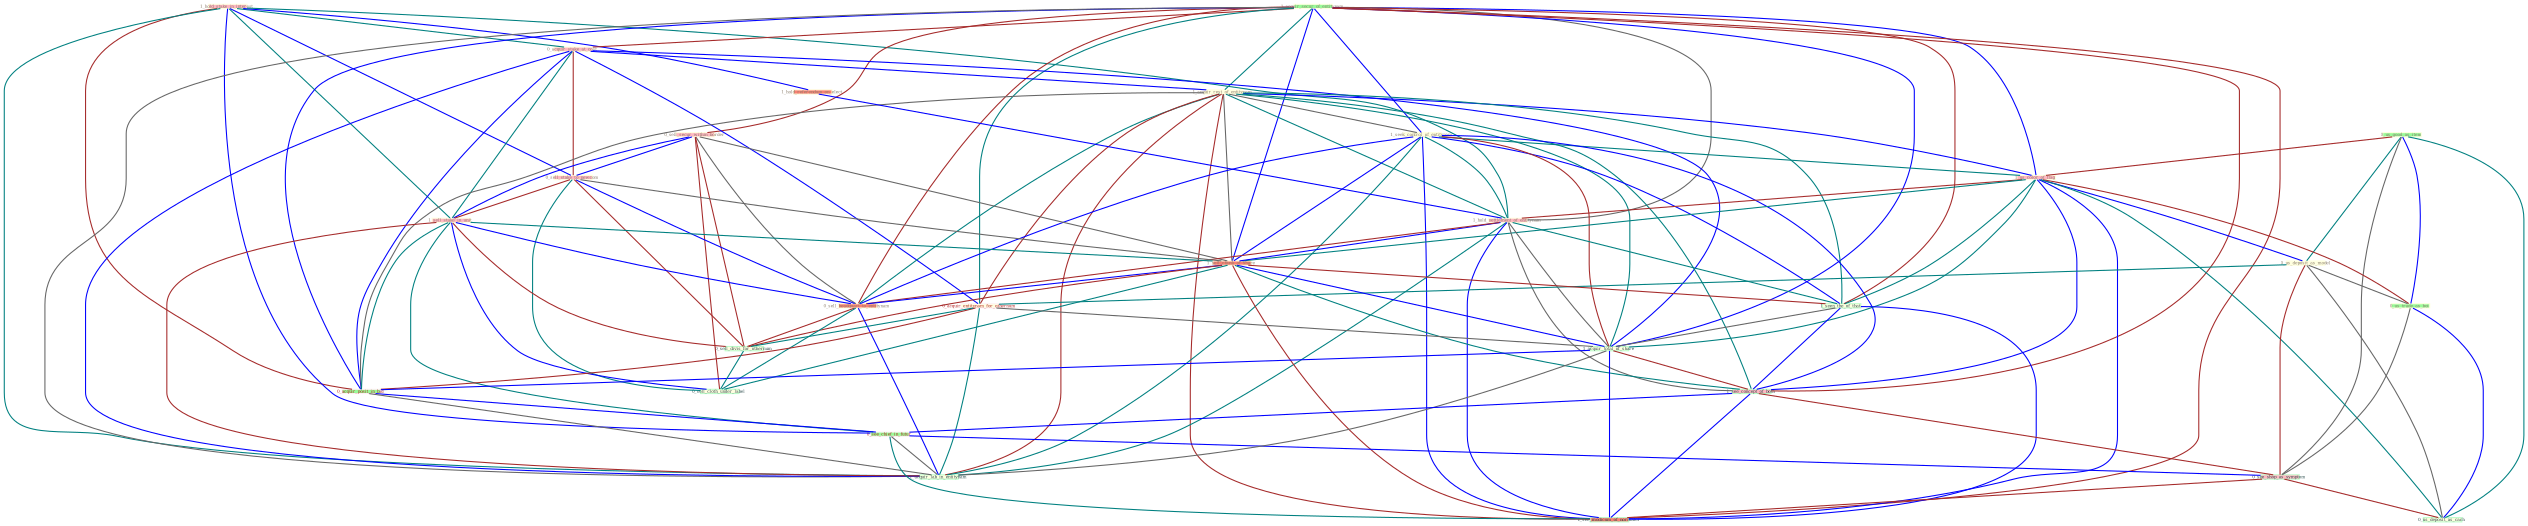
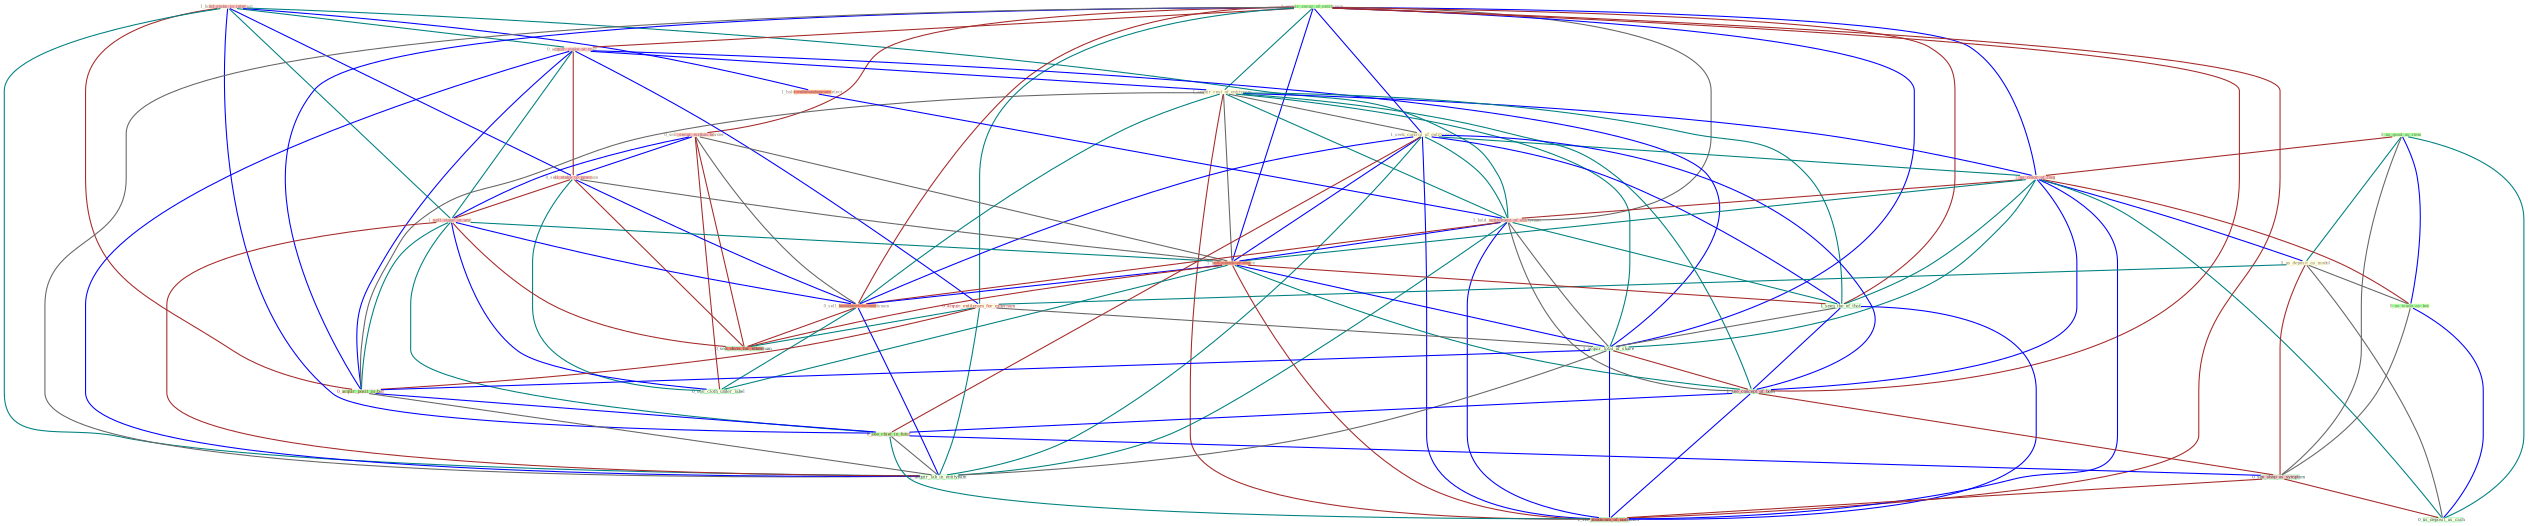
  graph {
    node [color="#ffffe0" fillcolor=lightpink fixedsize=true fontcolor="#8b7d6b" fontsize=4 shape=polygon style=filled]
    edge [color=blue w=1]
    "1_hold_stake_in_interest " [height=.06 width=.5]
    "1_acquir_secur_of_entitynam " [fillcolor=palegreen height=.06 width=.5]
    "0_acquir_stake_at_cost " [height=.06 width=.5]
    "1_acquir_rest_of_entitynam " [fillcolor=lightyellow height=.06 width=.5]
    "0_us_good_as_item " [fillcolor=palegreen height=.06 width=.5]
    "1_seek_control_of_entitynam " [fillcolor=lightyellow height=.06 width=.5]
    "0_sell_secur_within_border " [height=.06 width=.5]
    "1_hold_referendum_on_elect " [fillcolor=salmon height=.06 width=.5]
    "1_us_color_of_flag " [height=.06 width=.5]
    "1_hold_settlement_of_entitynam " [height=.06 width=.5]
    "0_sell_stake_to_newcom " [height=.06 width=.5]
    "1_sell_stake_in_unit " [height=.06 width=.5]
    n13 [fillcolor=lightyellow height=.06 label="0_us_deposit_as_model" width=.5]
    "1_sell_chunk_of_share " [fillcolor=salmon height=.06 width=.5]
    "0_sell_headquart_to_entitynam " [fillcolor=salmon height=.06 width=.5]
    "0_us_trade_as_boi " [fillcolor=palegreen height=.06 width=.5]
    "0_acquir_entitynam_for_othernum " [color="#fff0f5" fillcolor=lightyellow fontcolor="#b22222" height=.06 width=.5]
    "0_acquir_posit_in_bid " [color="#fff0f5" fillcolor=palegreen fontcolor="#b22222" height=.06 width=.5]
    "0_see_chief_in_futur " [color="#fff0f5" fillcolor=palegreen fontcolor="#b22222" height=.06 width=.5]
    "1_acquir_lab_in_entitynam " [color="#BDFCC9" fillcolor=lightyellow fontcolor="#2f4f4f" height=.06 width=.5]
    "1_seen_the_of_that " [color="#BDFCC9" fillcolor=lightyellow fontcolor="#2f4f4f" height=.06 width=.5]
    "1_acquir_total_of_share " [color="#BDFCC9" fillcolor=lightyellow fontcolor="#2f4f4f" height=.06 width=.5]
    "1_see_concept_of_both " [color="#BDFCC9" fontcolor="#2f4f4f" height=.06 width=.5]
    "1_see_modicum_of_normalci " [color="#BDFCC9" fillcolor=salmon fontcolor="#2f4f4f" height=.06 width=.5]
    "0_see_shop_as_symptom " [color="#BDFCC9" fontcolor="#2f4f4f" height=.06 width=.5]
    "0_us_deposit_as_cach " [color="#BDFCC9" fillcolor=lightyellow fontcolor="#2f4f4f" height=.06 width=.5]
-   "0_sell_divis_for_othernum " [color="#BDFCC9" fillcolor=lightyellow fontcolor="#2f4f4f" height=.06 width=.5]
+   "0_sell_divis_for_othernum " [color="#BDFCC9" fillcolor=salmon fontcolor="#2f4f4f" height=.06 width=.5]
    "0_sell_cloth_under_label " [color="#BDFCC9" fillcolor=lightyellow fontcolor="#2f4f4f" height=.06 width=.5]
    subgraph sub_1 {
      "1_hold_stake_in_interest "
      "1_acquir_secur_of_entitynam "
      "0_acquir_stake_at_cost "
      "1_acquir_rest_of_entitynam "
      "0_us_good_as_item "
      "1_seek_control_of_entitynam "
      "0_sell_secur_within_border "
      "1_hold_referendum_on_elect "
      "1_us_color_of_flag "
      "1_hold_settlement_of_entitynam "
      "0_sell_stake_to_newcom "
      "1_sell_stake_in_unit "
      n13
      "1_sell_chunk_of_share "
      "0_sell_headquart_to_entitynam "
      "0_us_trade_as_boi "
    }
    subgraph sub_2 {
      "0_acquir_entitynam_for_othernum "
      "0_acquir_posit_in_bid "
      "0_see_chief_in_futur "
    }
    "1_hold_stake_in_interest " -- "0_acquir_stake_at_cost " [color=teal]
    "1_hold_stake_in_interest " -- "1_hold_referendum_on_elect "
    "1_hold_stake_in_interest " -- "1_hold_settlement_of_entitynam " [color=teal]
    "1_hold_stake_in_interest " -- "0_sell_stake_to_newcom "
    "1_hold_stake_in_interest " -- "1_sell_stake_in_unit " [color=teal w=2]
    "1_hold_stake_in_interest " -- "0_acquir_posit_in_bid " [color=brown]
    "1_hold_stake_in_interest " -- "0_see_chief_in_futur "
    "1_hold_stake_in_interest " -- "1_acquir_lab_in_entitynam " [color=teal]
    "1_acquir_secur_of_entitynam " -- "0_acquir_stake_at_cost " [color=brown]
    "1_acquir_secur_of_entitynam " -- "1_acquir_rest_of_entitynam " [color=teal w=3]
    "1_acquir_secur_of_entitynam " -- "1_seek_control_of_entitynam " [w=2]
    "1_acquir_secur_of_entitynam " -- "0_sell_secur_within_border " [color=brown]
    "1_acquir_secur_of_entitynam " -- "1_us_color_of_flag "
    "1_acquir_secur_of_entitynam " -- "1_hold_settlement_of_entitynam " [color=gray40 w=2]
    "1_acquir_secur_of_entitynam " -- "1_sell_chunk_of_share "
    "1_acquir_secur_of_entitynam " -- "0_sell_headquart_to_entitynam " [color=brown]
    "1_acquir_secur_of_entitynam " -- "0_acquir_entitynam_for_othernum " [color=teal]
    "1_acquir_secur_of_entitynam " -- "0_acquir_posit_in_bid "
    "1_acquir_secur_of_entitynam " -- "1_acquir_lab_in_entitynam " [color=gray40 w=2]
    "1_acquir_secur_of_entitynam " -- "1_seen_the_of_that " [color=brown]
    "1_acquir_secur_of_entitynam " -- "1_acquir_total_of_share " [w=2]
    "1_acquir_secur_of_entitynam " -- "1_see_concept_of_both " [color=brown]
    "1_acquir_secur_of_entitynam " -- "1_see_modicum_of_normalci " [color=brown]
    "0_acquir_stake_at_cost " -- "1_acquir_rest_of_entitynam "
    "0_acquir_stake_at_cost " -- "0_sell_stake_to_newcom " [color=brown]
    "0_acquir_stake_at_cost " -- "1_sell_stake_in_unit " [color=teal]
    "0_acquir_stake_at_cost " -- "0_acquir_entitynam_for_othernum "
    "0_acquir_stake_at_cost " -- "0_acquir_posit_in_bid "
    "0_acquir_stake_at_cost " -- "1_acquir_lab_in_entitynam "
    "0_acquir_stake_at_cost " -- "1_acquir_total_of_share "
    "1_acquir_rest_of_entitynam " -- "1_seek_control_of_entitynam " [color=gray40 w=2]
    "1_acquir_rest_of_entitynam " -- "1_us_color_of_flag "
    "1_acquir_rest_of_entitynam " -- "1_hold_settlement_of_entitynam " [color=teal w=2]
    "1_acquir_rest_of_entitynam " -- "1_sell_chunk_of_share " [color=gray40]
    "1_acquir_rest_of_entitynam " -- "0_sell_headquart_to_entitynam " [color=teal]
-   "1_acquir_rest_of_entitynam " -- "0_acquir_entitynam_for_othernum " [color=brown]
    "1_acquir_rest_of_entitynam " -- "0_acquir_posit_in_bid " [color=gray40]
-   "1_acquir_rest_of_entitynam " -- "1_acquir_lab_in_entitynam " [color=brown w=2]
    "1_acquir_rest_of_entitynam " -- "1_seen_the_of_that " [color=teal]
    "1_acquir_rest_of_entitynam " -- "1_acquir_total_of_share " [color=teal w=2]
    "1_acquir_rest_of_entitynam " -- "1_see_concept_of_both " [color=teal]
    "1_acquir_rest_of_entitynam " -- "1_see_modicum_of_normalci " [color=brown]
    "0_us_good_as_item " -- "1_us_color_of_flag " [color=brown]
    "0_us_good_as_item " -- n13 [color=teal w=2]
    "0_us_good_as_item " -- "0_us_trade_as_boi " [w=2]
    "0_us_good_as_item " -- "0_see_shop_as_symptom " [color=gray40]
    "0_us_good_as_item " -- "0_us_deposit_as_cach " [color=teal w=2]
    "1_seek_control_of_entitynam " -- "1_us_color_of_flag " [color=teal]
    "1_seek_control_of_entitynam " -- "1_hold_settlement_of_entitynam " [color=teal w=2]
    "1_seek_control_of_entitynam " -- "1_sell_chunk_of_share "
    "1_seek_control_of_entitynam " -- "0_sell_headquart_to_entitynam "
    "1_seek_control_of_entitynam " -- "1_acquir_lab_in_entitynam " [color=teal]
    "1_seek_control_of_entitynam " -- "1_seen_the_of_that "
-   "1_seek_control_of_entitynam " -- "1_acquir_total_of_share " [color=brown]
+   "1_seek_control_of_entitynam " -- "0_see_chief_in_futur " [color=brown]
    "1_seek_control_of_entitynam " -- "1_see_concept_of_both "
    "1_seek_control_of_entitynam " -- "1_see_modicum_of_normalci "
    "0_sell_secur_within_border " -- "0_sell_stake_to_newcom "
    "0_sell_secur_within_border " -- "1_sell_stake_in_unit "
    "0_sell_secur_within_border " -- "1_sell_chunk_of_share " [color=gray40]
    "0_sell_secur_within_border " -- "0_sell_headquart_to_entitynam " [color=gray40]
    "0_sell_secur_within_border " -- "0_sell_divis_for_othernum " [color=brown]
    "0_sell_secur_within_border " -- "0_sell_cloth_under_label " [color=brown]
    "1_hold_referendum_on_elect " -- "1_hold_settlement_of_entitynam "
    "1_us_color_of_flag " -- "1_hold_settlement_of_entitynam " [color=brown]
    "1_us_color_of_flag " -- n13
    "1_us_color_of_flag " -- "1_sell_chunk_of_share " [color=teal]
    "1_us_color_of_flag " -- "0_us_trade_as_boi " [color=brown]
    "1_us_color_of_flag " -- "1_seen_the_of_that " [color=teal]
    "1_us_color_of_flag " -- "1_acquir_total_of_share " [color=teal]
    "1_us_color_of_flag " -- "1_see_concept_of_both "
    "1_us_color_of_flag " -- "1_see_modicum_of_normalci "
    "1_us_color_of_flag " -- "0_us_deposit_as_cach " [color=teal]
    "1_hold_settlement_of_entitynam " -- "1_sell_chunk_of_share "
    "1_hold_settlement_of_entitynam " -- "0_sell_headquart_to_entitynam " [color=brown]
    "1_hold_settlement_of_entitynam " -- "1_acquir_lab_in_entitynam " [color=teal]
    "1_hold_settlement_of_entitynam " -- "1_seen_the_of_that " [color=teal]
    "1_hold_settlement_of_entitynam " -- "1_acquir_total_of_share " [color=gray40]
    "1_hold_settlement_of_entitynam " -- "1_see_concept_of_both " [color=gray40]
    "1_hold_settlement_of_entitynam " -- "1_see_modicum_of_normalci "
    "0_sell_stake_to_newcom " -- "1_sell_stake_in_unit " [color=brown w=2]
    "0_sell_stake_to_newcom " -- "1_sell_chunk_of_share " [color=gray40]
    "0_sell_stake_to_newcom " -- "0_sell_headquart_to_entitynam " [w=2]
    "0_sell_stake_to_newcom " -- "0_sell_divis_for_othernum " [color=brown]
    "0_sell_stake_to_newcom " -- "0_sell_cloth_under_label " [color=teal]
    "1_sell_stake_in_unit " -- "1_sell_chunk_of_share " [color=teal]
    "1_sell_stake_in_unit " -- "0_sell_headquart_to_entitynam "
    "1_sell_stake_in_unit " -- "0_acquir_posit_in_bid " [color=teal]
    "1_sell_stake_in_unit " -- "0_see_chief_in_futur " [color=teal]
    "1_sell_stake_in_unit " -- "1_acquir_lab_in_entitynam " [color=brown]
    "1_sell_stake_in_unit " -- "0_sell_divis_for_othernum " [color=brown]
    "1_sell_stake_in_unit " -- "0_sell_cloth_under_label "
    n13 -- "0_us_trade_as_boi " [color=gray40 w=2]
    n13 -- "0_acquir_entitynam_for_othernum " [color=teal]
    n13 -- "0_see_shop_as_symptom " [color=brown]
    n13 -- "0_us_deposit_as_cach " [color=gray40 w=2]
    "1_sell_chunk_of_share " -- "0_sell_headquart_to_entitynam "
    "1_sell_chunk_of_share " -- "1_seen_the_of_that " [color=brown]
    "1_sell_chunk_of_share " -- "1_acquir_total_of_share " [w=2]
    "1_sell_chunk_of_share " -- "1_see_concept_of_both " [color=teal]
    "1_sell_chunk_of_share " -- "1_see_modicum_of_normalci " [color=brown]
    "1_sell_chunk_of_share " -- "0_sell_divis_for_othernum " [color=brown]
    "1_sell_chunk_of_share " -- "0_sell_cloth_under_label " [color=teal]
    "0_sell_headquart_to_entitynam " -- "1_acquir_lab_in_entitynam "
    "0_sell_headquart_to_entitynam " -- "0_sell_divis_for_othernum " [color=brown]
    "0_sell_headquart_to_entitynam " -- "0_sell_cloth_under_label " [color=teal]
    "0_us_trade_as_boi " -- "0_see_shop_as_symptom " [color=gray40]
    "0_us_trade_as_boi " -- "0_us_deposit_as_cach " [w=2]
    "0_acquir_entitynam_for_othernum " -- "0_acquir_posit_in_bid " [color=brown]
    "0_acquir_entitynam_for_othernum " -- "1_acquir_lab_in_entitynam " [color=teal]
    "0_acquir_entitynam_for_othernum " -- "1_acquir_total_of_share " [color=gray40]
    "0_acquir_entitynam_for_othernum " -- "0_sell_divis_for_othernum " [color=teal w=2]
    "0_acquir_posit_in_bid " -- "0_see_chief_in_futur "
    "0_acquir_posit_in_bid " -- "1_acquir_lab_in_entitynam " [color=gray40 w=2]
    "0_see_chief_in_futur " -- "1_acquir_lab_in_entitynam " [color=gray40]
    "0_see_chief_in_futur " -- "1_see_modicum_of_normalci " [color=teal]
    "0_see_chief_in_futur " -- "0_see_shop_as_symptom "
    "1_seen_the_of_that " -- "1_acquir_total_of_share " [color=gray40]
    "1_seen_the_of_that " -- "1_see_concept_of_both "
    "1_seen_the_of_that " -- "1_see_modicum_of_normalci "
    "1_acquir_total_of_share " -- "0_acquir_posit_in_bid "
    "1_acquir_total_of_share " -- "1_acquir_lab_in_entitynam " [color=gray40]
    "1_acquir_total_of_share " -- "1_see_concept_of_both " [color=brown]
    "1_acquir_total_of_share " -- "1_see_modicum_of_normalci "
    "1_see_concept_of_both " -- "0_see_chief_in_futur "
    "1_see_concept_of_both " -- "1_see_modicum_of_normalci " [w=2]
    "1_see_concept_of_both " -- "0_see_shop_as_symptom " [color=brown]
    "0_see_shop_as_symptom " -- "1_see_modicum_of_normalci " [color=brown]
    "0_see_shop_as_symptom " -- "0_us_deposit_as_cach " [color=brown]
-   "0_sell_divis_for_othernum " -- "0_sell_cloth_under_label " [color=teal]
  }
